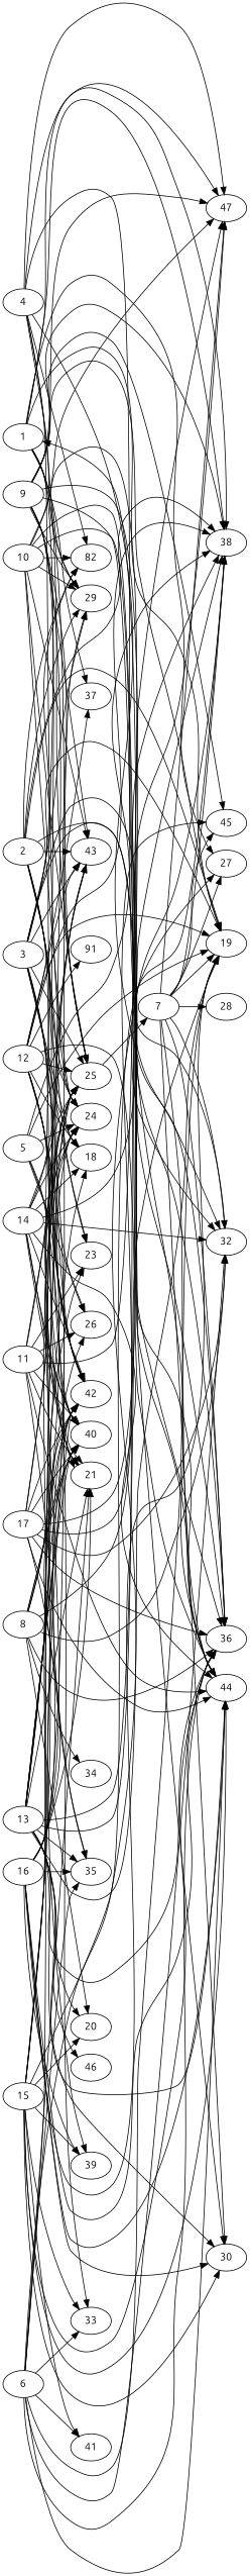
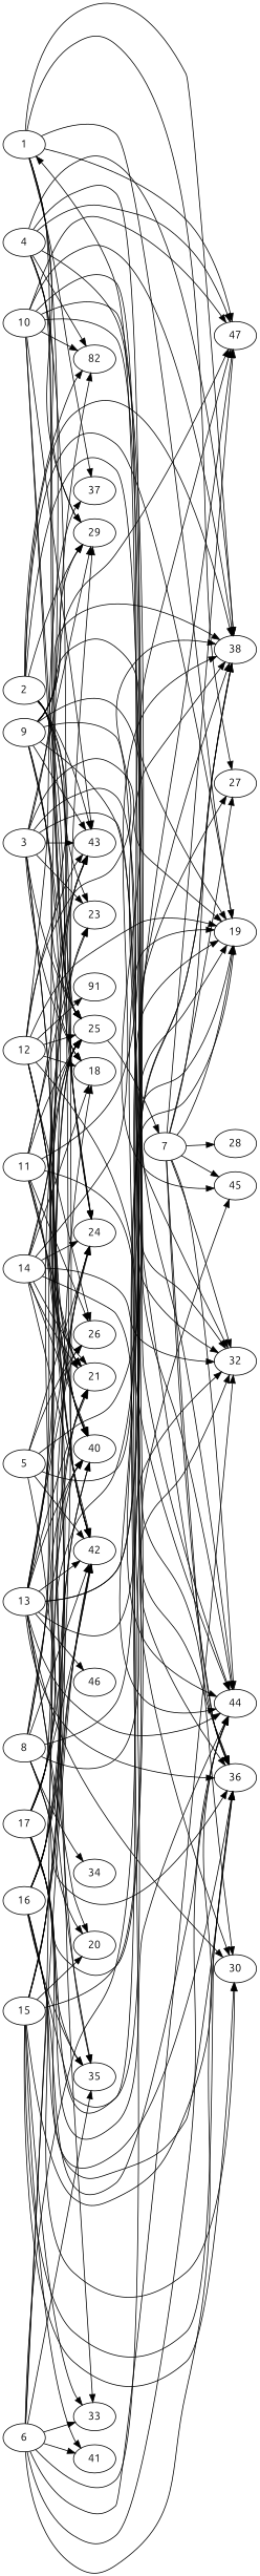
  digraph {
    fontname=Ubuntu
    rankdir=LR
    node [alpha=0.09 fontname=Ubuntu]
    edge [fontname=Ubuntu]
    1 [alpha=0.11 expect_size=1647242273239982592]
    19 [alpha=0.14 expect_size=1238349634071794]
    25 [alpha=0.08 expect_size=937639125245242]
    27 [alpha=0.17 expect_size=723237085281632384]
    29 [alpha=0.12 expect_size=293222473798824896]
    37 [alpha=0.18 expect_size=1232309401065700864]
    38 [expect_size=194965149933091744]
    40 [expect_size=12911361693503680]
    47 [alpha=0.17 expect_size=1519632091179207]
    7 [alpha=0.07 expect_size=363404605496507200]
    44 [alpha=0.08 expect_size=444636791829589655552]
    2 [alpha=0.14 expect_size=297756502122756]
    18 [alpha=0.08 expect_size=94992014779118256128]
    21 [alpha=0.15 expect_size=17985856612584886]
    n15 [alpha=0.10 expect_size=1342744582486163980288 label=82]
    23 [alpha=0.02 expect_size=2009317745315714957312]
    24 [alpha=0.00 expect_size=16351163197448640]
    42 [alpha=0.00 expect_size=2299471064452825088]
    43 [expect_size=689119627540823936]
    3 [alpha=0.05 expect_size=90670853780331536]
    32 [expect_size=148324573690843889664]
    36 [alpha=0.15 expect_size=57116150794139560]
-   39 [alpha=0.03 expect_size=402745972192582144]
    4 [alpha=0.19 expect_size=508543454360855]
    5 [alpha=0.14 expect_size=8026840554920091]
    26 [alpha=0.14 expect_size=486233793207986752]
    33 [expect_size=2805115279242948608]
    6 [alpha=0.20 expect_size=4679570403197190144]
    35 [alpha=0.20 expect_size=1762717530264798208]
    41 [alpha=0.16 expect_size=325073047998431232000]
    28 [alpha=0.17 expect_size=313385085747552]
    30 [alpha=0.00 expect_size=6197195426496512000]
    45 [alpha=0.11 expect_size=66546726469707497472]
    8 [alpha=0.18 expect_size=10720604031983550464]
    20 [alpha=0.02 expect_size=2474300677969600]
    34 [alpha=0.00 expect_size=6835381179111234]
    9 [alpha=0.01 expect_size=1353456337102569472]
    10 [alpha=0.17 expect_size=965556606433358774272]
    11 [alpha=0.03 expect_size=482419090505184]
    12 [expect_size=19519903865388512]
    n41 [alpha=0.11 expect_size=1053907227668178 label=91]
    13 [alpha=0.20 expect_size=1881297249621485027328]
    46 [alpha=0.13 expect_size=955979854417553408]
    14 [alpha=0.11 expect_size=37668643425421536]
    15 [alpha=0.16 expect_size=32182065571427696]
    16 [alpha=0.04 expect_size=44798259935405624]
    17 [alpha=0.06 expect_size=494395471874614099968]
    1 -> 19
    1 -> 25
    1 -> 27
    1 -> 29
    1 -> 37
    1 -> 38
    1 -> 40
    1 -> 47
    25 -> 7
    7 -> 19
    7 -> 27
    7 -> 38
    7 -> 47
    7 -> 44
    7 -> 32
    7 -> 36
    7 -> 28
    7 -> 30
    7 -> 45
    44 -> 1
    2 -> 19
    2 -> 29
    2 -> 38
    2 -> 44
    2 -> 18
    2 -> 21
    2 -> n15
    2 -> 23
    2 -> 24
    2 -> 42
    2 -> 43
    3 -> 19
    3 -> 25
    3 -> 29
    3 -> 40
    3 -> 18
    3 -> n15
    3 -> 23
    3 -> 42
    3 -> 43
    3 -> 32
    3 -> 36
-   3 -> 39
    4 -> 25
    4 -> 29
    4 -> 38
    4 -> 47
    4 -> n15
    4 -> 24
    4 -> 32
    4 -> 36
    5 -> 19
    5 -> 38
    5 -> 24
    5 -> 42
    5 -> 26
    5 -> 33
    6 -> 19
    6 -> 38
    6 -> 44
    6 -> 21
    6 -> 42
    6 -> 32
    6 -> 36
    6 -> 33
    6 -> 35
    6 -> 41
    8 -> 19
    8 -> 25
    8 -> 40
    8 -> 42
    8 -> 43
    8 -> 32
    8 -> 36
    8 -> 20
    8 -> 34
    9 -> 19
    9 -> 25
    9 -> 29
    9 -> 38
    9 -> 47
    9 -> 24
    9 -> 42
    9 -> 43
    9 -> 36
    9 -> 30
    9 -> 45
    10 -> 25
-   10 -> 29
+   10 -> 38
    10 -> 47
    10 -> 44
    10 -> n15
    10 -> 24
    10 -> 43
    10 -> 32
    10 -> 36
    11 -> 25
    11 -> 40
    11 -> 47
    11 -> 44
    11 -> 21
    11 -> 23
    11 -> 43
    11 -> 26
    11 -> 35
    12 -> 19
    12 -> 25
    12 -> 37
    12 -> 38
    12 -> 40
    12 -> 44
    12 -> 18
    12 -> 21
    12 -> 42
    12 -> 43
    12 -> 26
    12 -> n41
    13 -> 19
    13 -> 25
    13 -> 27
    13 -> 38
    13 -> 40
    13 -> 44
    13 -> 21
    13 -> 23
    13 -> 24
    13 -> 42
    13 -> 36
    13 -> 26
    13 -> 35
    13 -> 30
    13 -> 20
    13 -> 46
    14 -> 25
    14 -> 38
    14 -> 40
    14 -> 44
    14 -> 18
    14 -> 21
    14 -> 21
    14 -> 24
    14 -> 42
    14 -> 43
    14 -> 32
    15 -> 38
    15 -> 40
    15 -> 44
    15 -> 18
    15 -> 24
    15 -> 42
    15 -> 36
-   15 -> 39
    15 -> 33
    15 -> 41
    15 -> 30
    15 -> 20
    16 -> 19
    16 -> 25
    16 -> 29
    16 -> 40
    16 -> 44
    16 -> 21
    16 -> 42
    16 -> 36
-   16 -> 39
    16 -> 35
    16 -> 30
    17 -> 25
    17 -> 40
    17 -> 47
    17 -> 44
    17 -> 24
    17 -> 42
    17 -> 32
    17 -> 36
    17 -> 35
    17 -> 45
  }
